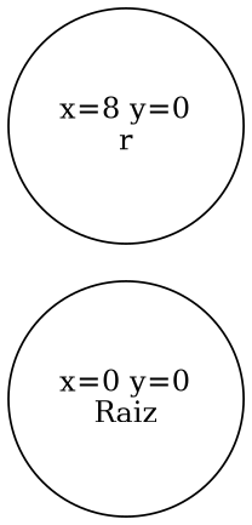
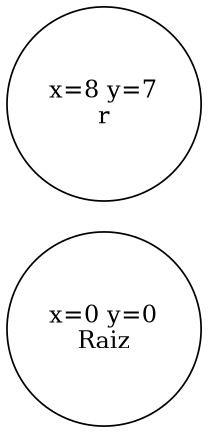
  digraph {
    rankdir=LR
    node [shape=circle]
    n1 [group=0 label="x=0 y=0\nRaiz"]
-   n2 [group=8 label="x=8 y=0\nr"]
+   n2 [group=8 label="x=8 y=7\nr"]
  }
